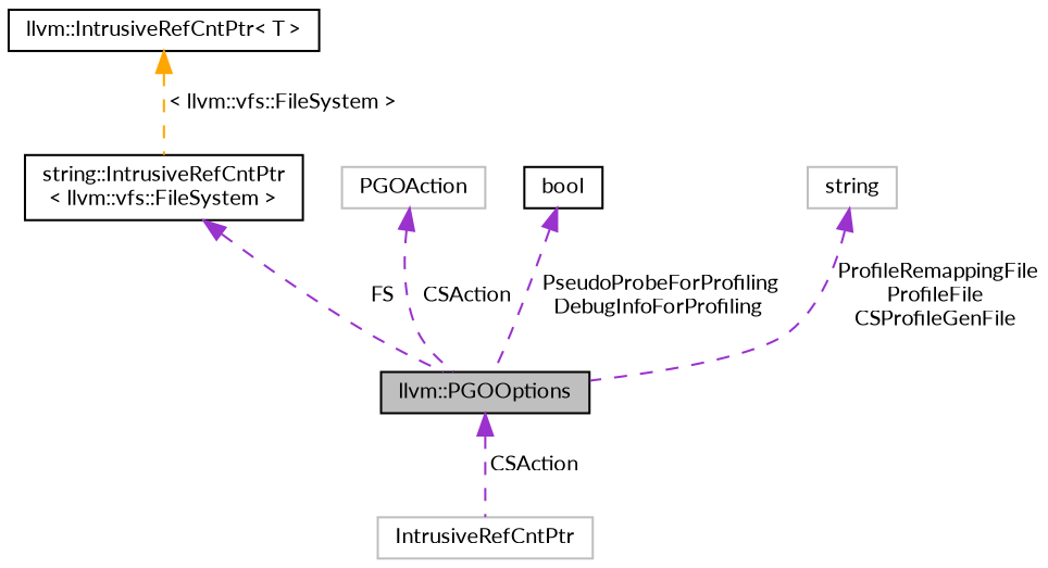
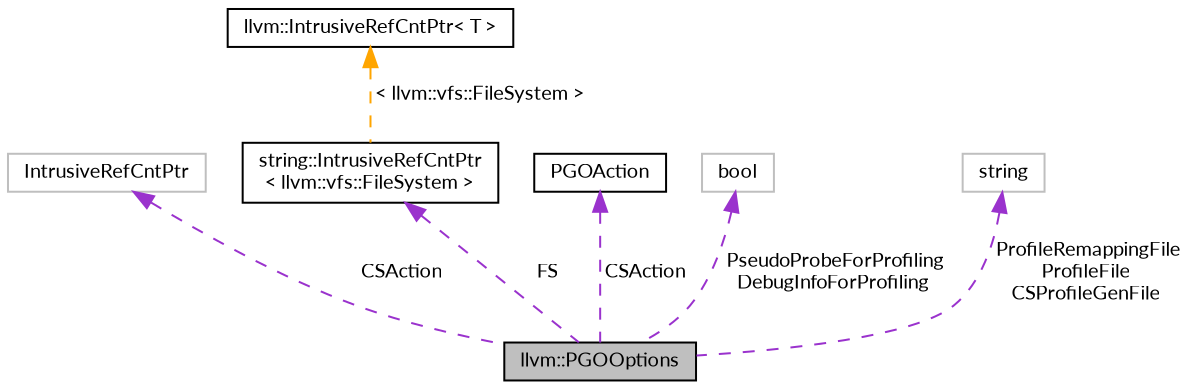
  digraph {
    fontname=Lato
    node [color=grey75 fontname=Lato fontsize=10 shape=record]
    edge [color=darkorchid3 dir=back fontname=Lato fontsize=10 labelfontname=Helvetica labelfontsize=10 style=dashed]
    n1 [color=black fillcolor=grey75 fontcolor=black height=0.2 label="llvm::PGOOptions" style=filled width=0.4]
    n2 [height=0.2 label=IntrusiveRefCntPtr width=0.4]
    n3 [color=black height=0.2 label="string::IntrusiveRefCntPtr\l\< llvm::vfs::FileSystem \>" width=0.4]
    n4 [color=black height=0.2 label="llvm::IntrusiveRefCntPtr\< T \>" width=0.4]
-   n5 [height=0.2 label=PGOAction width=0.4]
-   n6 [color=black height=0.2 label=bool width=0.4]
+   n5 [color=black height=0.2 label=PGOAction width=0.4]
+   n6 [height=0.2 label=bool width=0.4]
    n7 [height=0.2 label=string width=0.4]
-   n1 -> n2 [label=" CSAction"]
+   n2 -> n1 [label=" CSAction"]
    n3 -> n1 [label=" FS"]
    n4 -> n3 [color=orange label=" \< llvm::vfs::FileSystem \>"]
    n5 -> n1 [label=" CSAction"]
    n6 -> n1 [label=" PseudoProbeForProfiling\nDebugInfoForProfiling"]
    n7 -> n1 [label=" ProfileRemappingFile\nProfileFile\nCSProfileGenFile"]
  }
